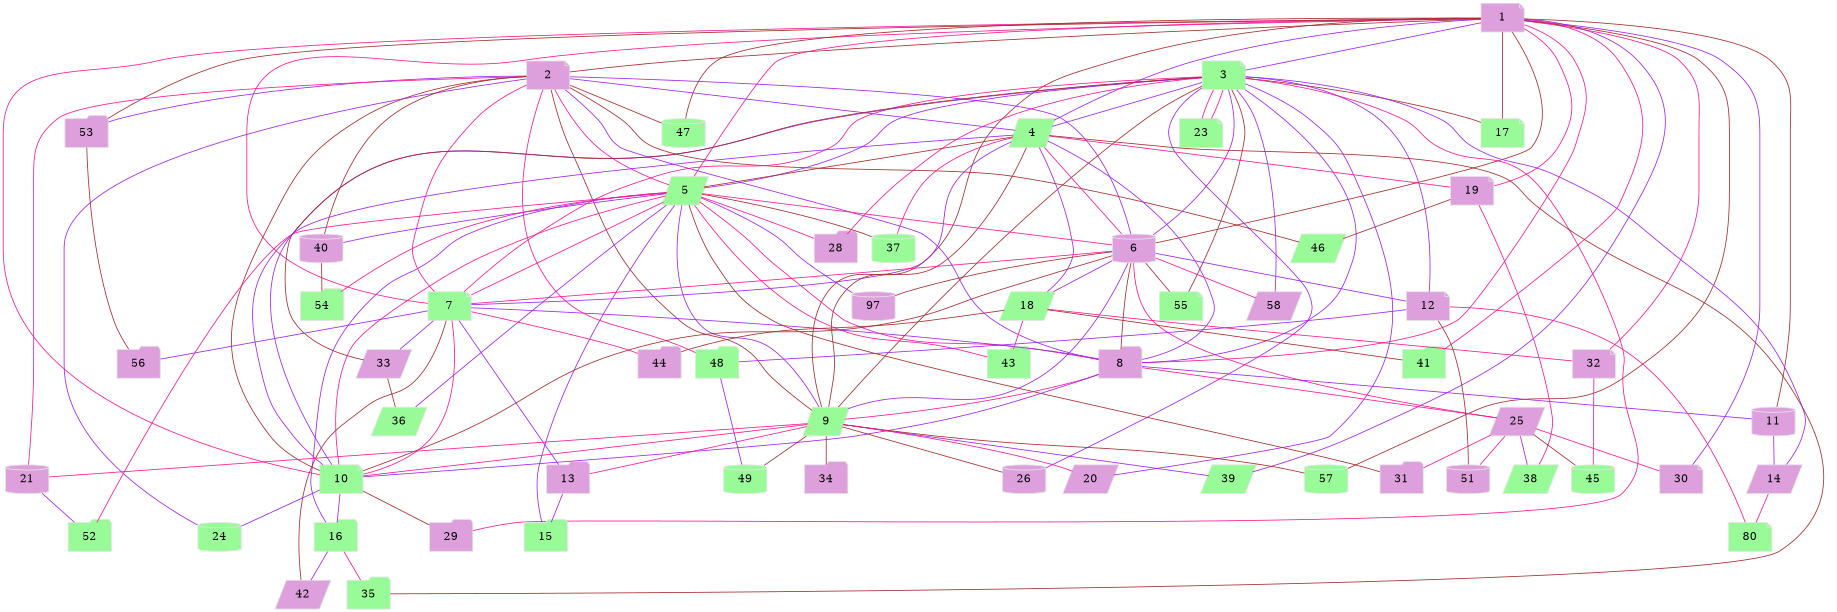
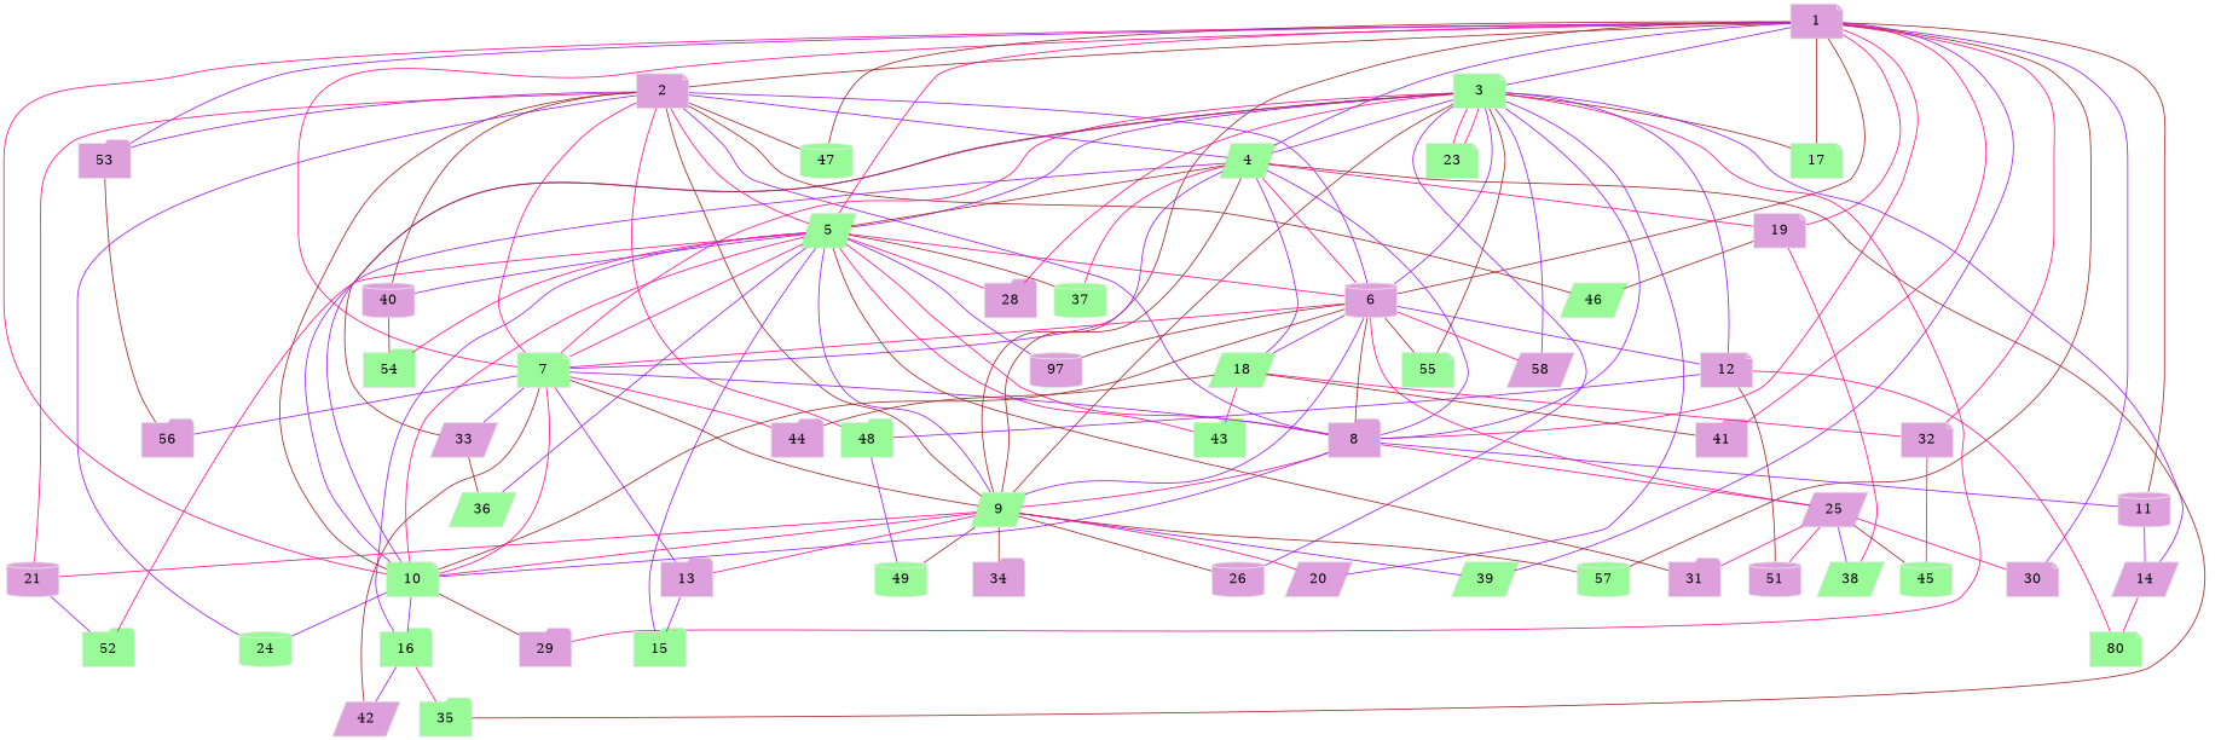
  graph {
    node [color=gray90 fillcolor=plum shape=folder style=filled]
    edge [color=purple]
    1 [shape=note]
    2 [shape=note]
    3 [fillcolor=palegreen shape=note]
    4 [fillcolor=palegreen shape=parallelogram]
    5 [fillcolor=palegreen shape=parallelogram]
    6 [shape=cylinder]
    7 [fillcolor=palegreen shape=note]
    8
    9 [fillcolor=palegreen shape=parallelogram]
    10 [fillcolor=palegreen shape=note]
    11 [shape=cylinder]
    17 [fillcolor=palegreen shape=note]
    19 [shape=note]
    30 [shape=note]
    32 [shape=note]
    39 [fillcolor=palegreen shape=parallelogram]
-   41 [fillcolor=palegreen]
+   41
    47 [fillcolor=palegreen shape=cylinder]
    53
    57 [fillcolor=palegreen shape=cylinder]
    21 [shape=cylinder]
    24 [fillcolor=palegreen shape=cylinder]
    40 [shape=cylinder]
    46 [fillcolor=palegreen shape=parallelogram]
    48 [fillcolor=palegreen]
    12 [shape=note]
    14 [shape=parallelogram]
    20 [shape=parallelogram]
    23 [fillcolor=palegreen shape=note]
    26 [shape=cylinder]
    28
    29
    33 [shape=parallelogram]
    55 [fillcolor=palegreen shape=note]
    58 [shape=parallelogram]
    18 [fillcolor=palegreen shape=parallelogram]
    35 [fillcolor=palegreen]
    37 [fillcolor=palegreen shape=cylinder]
    15 [fillcolor=palegreen]
    16 [fillcolor=palegreen]
    n41 [label=97 shape=cylinder]
    31
    36 [fillcolor=palegreen shape=parallelogram]
    43 [fillcolor=palegreen]
    52 [fillcolor=palegreen]
    54 [fillcolor=palegreen]
    25 [shape=parallelogram]
    13
    42 [shape=parallelogram]
    44
    56
    34
    49 [fillcolor=palegreen shape=cylinder]
    38 [fillcolor=palegreen shape=parallelogram]
    45 [fillcolor=palegreen shape=cylinder]
    n56 [fillcolor=palegreen label=80 shape=note]
    51 [shape=cylinder]
    1 -- 2 [color=brown]
    1 -- 3
    1 -- 4
    1 -- 5 [color=deeppink]
    1 -- 6 [color=brown]
    1 -- 7 [color=deeppink]
    1 -- 8 [color=deeppink]
    1 -- 9 [color=brown]
    1 -- 10 [color=deeppink]
    1 -- 11 [color=brown]
    1 -- 17 [color=brown]
    1 -- 19 [color=deeppink]
    1 -- 30
    1 -- 32 [color=deeppink]
    1 -- 39
    1 -- 41 [color=deeppink]
    1 -- 47 [color=brown]
-   1 -- 53 [color=brown]
+   1 -- 53
    1 -- 57 [color=brown]
    2 -- 4
    2 -- 5 [color=deeppink]
    2 -- 6
    2 -- 7 [color=deeppink]
    2 -- 8
    2 -- 9 [color=brown]
    2 -- 10 [color=brown]
    2 -- 47 [color=brown]
    2 -- 53
    2 -- 21 [color=deeppink]
    2 -- 24
    2 -- 40 [color=brown]
    2 -- 46 [color=brown]
    2 -- 48 [color=deeppink]
    3 -- 4
    3 -- 5
    3 -- 6
    3 -- 7 [color=deeppink]
    3 -- 8
    3 -- 9 [color=brown]
    3 -- 10
    3 -- 17 [color=brown]
    3 -- 12
    3 -- 14
    3 -- 20
    3 -- 23 [color=deeppink]
    3 -- 23 [color=deeppink]
    3 -- 26
    3 -- 28 [color=deeppink]
    3 -- 29 [color=deeppink]
    3 -- 33 [color=brown]
    3 -- 55 [color=brown]
    3 -- 58
    4 -- 5 [color=brown]
    4 -- 6 [color=deeppink]
    4 -- 7
    4 -- 8
    4 -- 9 [color=brown]
    4 -- 10
    4 -- 19 [color=deeppink]
    4 -- 18
    4 -- 35 [color=brown]
    4 -- 37 [color=deeppink]
    5 -- 6 [color=deeppink]
    5 -- 7 [color=deeppink]
    5 -- 8 [color=deeppink]
    5 -- 9
    5 -- 10 [color=deeppink]
    5 -- 40
    5 -- 28 [color=deeppink]
    5 -- 37 [color=brown]
    5 -- 15
    5 -- 16
    5 -- n41
    5 -- 31 [color=brown]
    5 -- 36
    5 -- 43 [color=deeppink]
    5 -- 52 [color=deeppink]
    5 -- 54 [color=deeppink]
    6 -- 7 [color=deeppink]
    6 -- 8 [color=brown]
    6 -- 9
    6 -- 10 [color=brown]
    6 -- 12
    6 -- 55 [color=brown]
    6 -- 58 [color=deeppink]
    6 -- 18
    6 -- n41 [color=brown]
    6 -- 25 [color=deeppink]
    7 -- 8
+   7 -- 9 [color=brown]
    7 -- 10 [color=deeppink]
    7 -- 33
    7 -- 13
    7 -- 42 [color=brown]
    7 -- 44 [color=deeppink]
    7 -- 56
    8 -- 9 [color=deeppink]
    8 -- 10
    8 -- 11
    8 -- 25 [color=deeppink]
    9 -- 10 [color=deeppink]
    9 -- 39
    9 -- 57 [color=brown]
    9 -- 21 [color=deeppink]
    9 -- 20 [color=deeppink]
    9 -- 26 [color=brown]
    9 -- 13 [color=deeppink]
    9 -- 34 [color=brown]
    9 -- 49 [color=brown]
    10 -- 24
    10 -- 29 [color=brown]
    10 -- 16
    11 -- 14
    19 -- 46 [color=brown]
    19 -- 38 [color=deeppink]
    32 -- 45 [color=deeppink]
    53 -- 56 [color=brown]
    21 -- 52
    40 -- 54 [color=brown]
    48 -- 49
    12 -- 48
    12 -- n56 [color=deeppink]
    12 -- 51 [color=brown]
    14 -- n56 [color=deeppink]
    33 -- 36 [color=brown]
    18 -- 32 [color=deeppink]
    18 -- 41 [color=brown]
    18 -- 43 [color=deeppink]
    18 -- 44 [color=brown]
    16 -- 35 [color=deeppink]
    16 -- 42
    25 -- 30 [color=deeppink]
    25 -- 31 [color=deeppink]
    25 -- 38
    25 -- 45 [color=brown]
    25 -- 51 [color=deeppink]
    13 -- 15
  }
